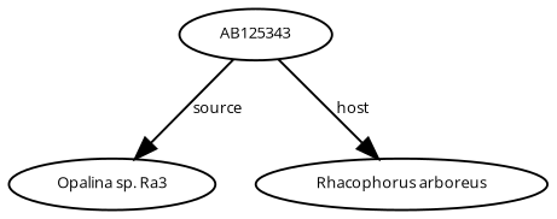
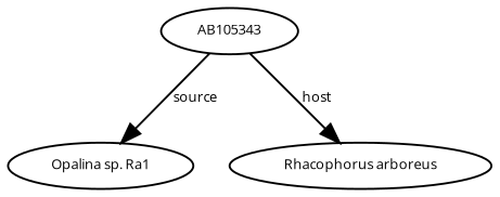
  digraph {
    fontname="Open Sans"
    node [fontname="Open Sans" fontsize=7]
    edge [fontname="Open Sans" fontsize=7]
-   n1 [height=0.27433100247 label=AB125343 width=0.27433100247]
-   n2 [height=0.27433100247 label="Opalina sp. Ra3" width=0.27433100247]
+   n1 [height=0.27433100247 label=AB105343 width=0.27433100247]
+   n2 [height=0.27433100247 label="Opalina sp. Ra1" width=0.27433100247]
    n3 [height=0.27433100247 label="Rhacophorus arboreus" width=0.27433100247]
    n1 -> n2 [label=source]
    n1 -> n3 [label=host]
  }
